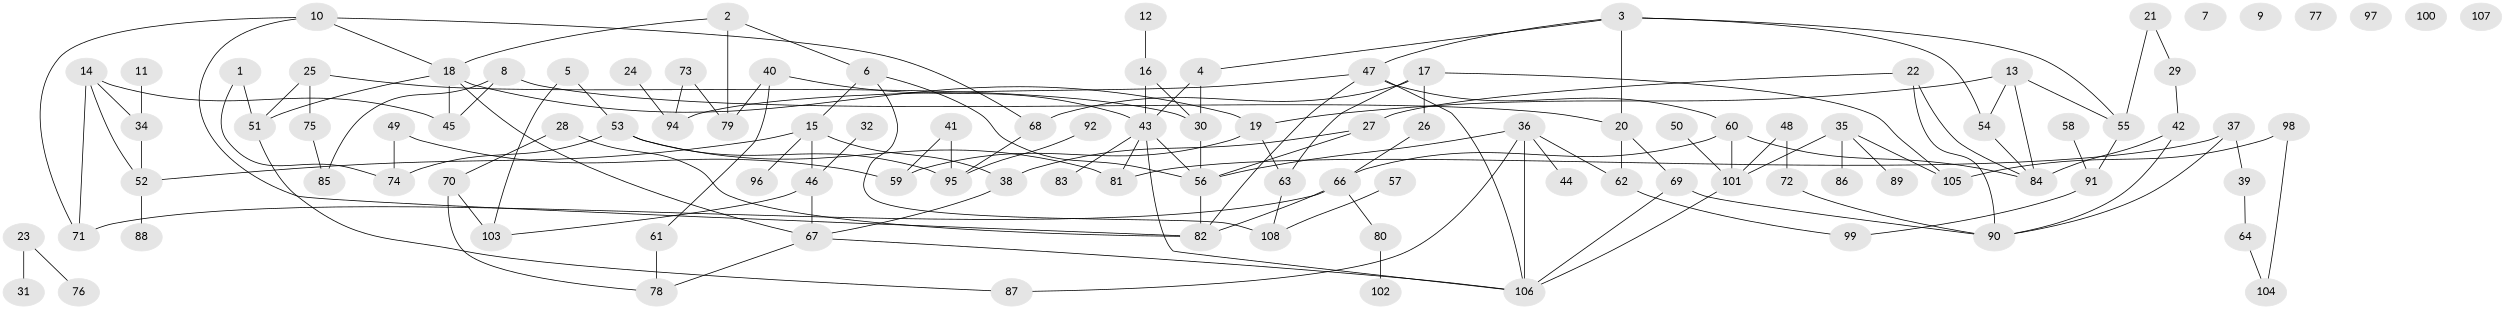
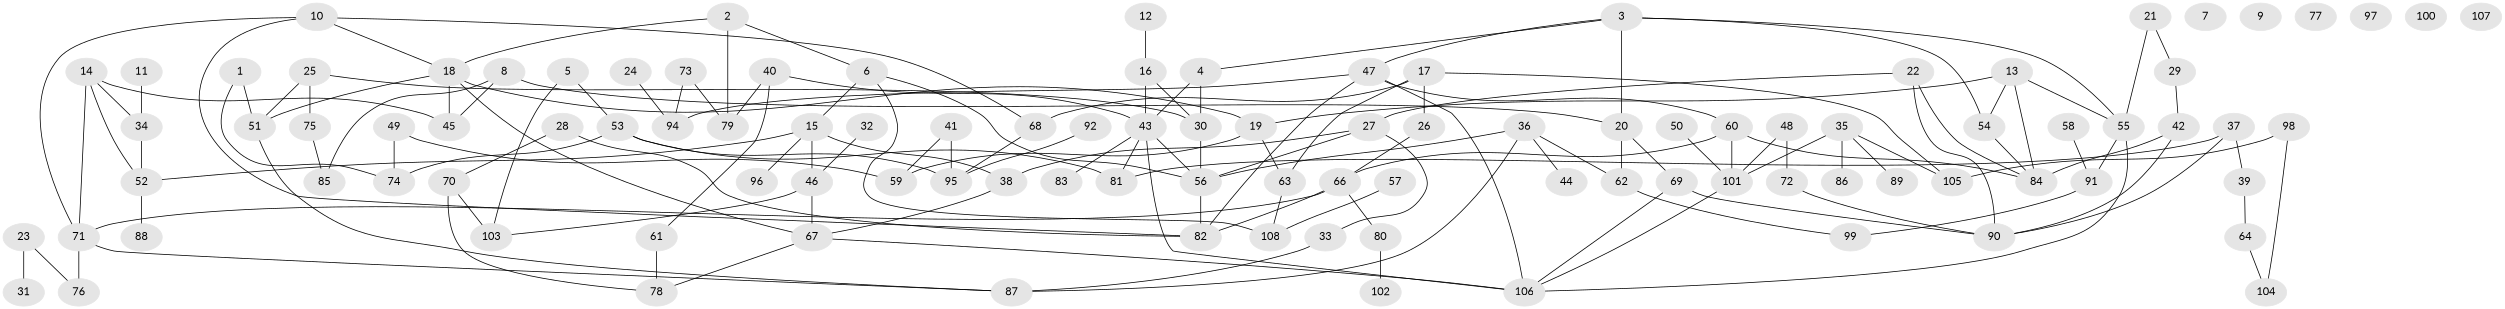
  graph {
    fontname=Lato
    node [color=gray90 fontname=Lato style=filled]
    edge [fontname=Lato]
    1
    51
    74
    87
    80
    102
    2
    6
    18
    79
    15
    56
    108
    45
    19
    67
    3
    4
    20
    47
    54
    55
    30
    43
    62
    69
    82
    94
    106
    60
    84
    91
    81
    83
    5
    53
    103
    95
    52
    38
    46
    96
    7
    8
    85
    9
    10
    68
    71
    76
    11
    34
    12
    16
    13
    63
    59
    14
    88
    17
    26
    105
    66
    78
    99
    90
    21
    29
    42
    22
    27
+   33
    23
    31
    24
    25
    75
    28
    70
    32
    35
    86
    89
    101
    36
    44
    37
    39
    64
    104
    40
    61
    41
    48
    72
    49
    50
    57
    58
    73
    77
    92
    97
    98
    100
    107
    1 -- 51
    1 -- 74
    51 -- 87
    80 -- 102
    2 -- 6
    2 -- 18
    2 -- 79
    6 -- 15
    6 -- 56
    6 -- 108
    18 -- 51
    18 -- 45
    18 -- 19
    18 -- 67
    15 -- 52
    15 -- 38
    15 -- 46
    15 -- 96
    56 -- 82
    19 -- 63
    19 -- 59
    67 -- 106
    67 -- 78
    3 -- 4
    3 -- 20
    3 -- 47
    3 -- 54
    3 -- 55
    4 -- 30
    4 -- 43
    20 -- 62
    20 -- 69
    47 -- 82
    47 -- 94
    47 -- 106
    47 -- 60
    54 -- 84
    55 -- 91
    30 -- 56
    43 -- 56
    43 -- 106
    43 -- 81
    43 -- 83
    62 -- 99
    69 -- 106
    69 -- 90
    60 -- 84
    60 -- 66
    60 -- 101
    91 -- 99
    5 -- 53
    5 -- 103
    53 -- 74
    53 -- 81
    53 -- 95
    52 -- 88
    38 -- 67
    46 -- 67
    46 -- 103
    8 -- 45
    8 -- 20
    8 -- 85
    10 -- 18
    10 -- 82
    10 -- 68
    10 -- 71
    68 -- 95
+   71 -- 87
+   71 -- 76
    11 -- 34
    34 -- 52
    12 -- 16
    16 -- 30
    16 -- 43
    13 -- 19
    13 -- 54
    13 -- 55
    13 -- 84
    63 -- 108
    14 -- 45
    14 -- 52
    14 -- 71
    14 -- 34
    17 -- 68
    17 -- 63
    17 -- 26
    17 -- 105
    26 -- 66
    66 -- 80
    66 -- 82
    66 -- 71
    21 -- 55
    21 -- 29
    29 -- 42
    42 -- 84
    42 -- 90
    22 -- 84
    22 -- 90
    22 -- 27
    27 -- 56
    27 -- 38
+   27 -- 33
+   33 -- 87
    23 -- 76
    23 -- 31
    24 -- 94
    25 -- 51
    25 -- 30
    25 -- 75
    75 -- 85
    28 -- 82
    28 -- 70
    70 -- 103
    70 -- 78
    32 -- 46
    35 -- 105
    35 -- 86
    35 -- 89
    35 -- 101
    101 -- 106
    36 -- 87
    36 -- 56
    36 -- 62
-   36 -- 106
+   55 -- 106
    36 -- 44
    37 -- 81
    37 -- 90
    37 -- 39
    39 -- 64
    64 -- 104
    40 -- 79
    40 -- 43
    40 -- 61
    61 -- 78
    41 -- 95
    41 -- 59
    48 -- 101
    48 -- 72
    72 -- 90
    49 -- 74
    49 -- 59
    50 -- 101
    57 -- 108
    58 -- 91
    73 -- 79
    73 -- 94
    92 -- 95
    98 -- 105
    98 -- 104
  }
